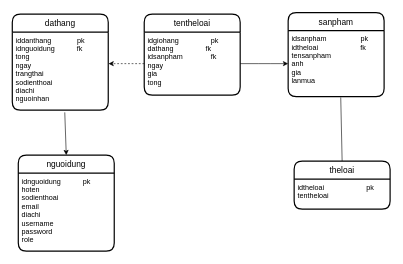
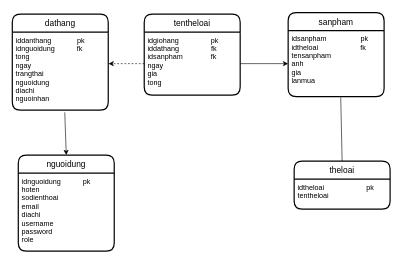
  <mxCell id="0" />
  <mxCell id="1" parent="0" />
  <mxCell id="2" value="dathang" style="swimlane;childLayout=stackLayout;horizontal=1;startSize=30;horizontalStack=0;rounded=1;fontSize=14;fontStyle=0;strokeWidth=2;resizeParent=0;resizeLast=1;shadow=0;dashed=0;align=center;" vertex="1" parent="1"><mxGeometry x="20" y="23" width="160" height="160" as="geometry" /></mxCell>
- <mxCell id="3" value="iddanthang             pk&#10;idnguoidung           fk &#10;tong &#10;ngay&#10;trangthai&#10;sodienthoai &#10;diachi&#10;nguoinhan" style="align=left;strokeColor=none;fillColor=none;spacingLeft=4;fontSize=12;verticalAlign=top;resizable=0;rotatable=0;part=1;" vertex="1" parent="2"><mxGeometry y="30" width="160" height="130" as="geometry" /></mxCell>
+ <mxCell id="3" value="iddanthang             pk&#10;idnguoidung           fk &#10;tong &#10;ngay&#10;trangthai&#10;nguoidung &#10;diachi&#10;nguoinhan" style="align=left;strokeColor=none;fillColor=none;spacingLeft=4;fontSize=12;verticalAlign=top;resizable=0;rotatable=0;part=1;" vertex="1" parent="2"><mxGeometry y="30" width="160" height="130" as="geometry" /></mxCell>
  <mxCell id="4" value="nguoidung" style="swimlane;childLayout=stackLayout;horizontal=1;startSize=30;horizontalStack=0;rounded=1;fontSize=14;fontStyle=0;strokeWidth=2;resizeParent=0;resizeLast=1;shadow=0;dashed=0;align=center;" vertex="1" parent="1"><mxGeometry x="30" y="258" width="160" height="160" as="geometry" /></mxCell>
  <mxCell id="5" value="idnguoidung           pk&#10;hoten&#10;sodienthoai&#10;email&#10;diachi&#10;username&#10;password&#10;role" style="align=left;strokeColor=none;fillColor=none;spacingLeft=4;fontSize=12;verticalAlign=top;resizable=0;rotatable=0;part=1;" vertex="1" parent="4"><mxGeometry y="30" width="160" height="130" as="geometry" /></mxCell>
  <mxCell id="6" value="tentheloai" style="swimlane;childLayout=stackLayout;horizontal=1;startSize=30;horizontalStack=0;rounded=1;fontSize=14;fontStyle=0;strokeWidth=2;resizeParent=0;resizeLast=1;shadow=0;dashed=0;align=center;" vertex="1" parent="1"><mxGeometry x="240" y="23" width="160" height="135" as="geometry" /></mxCell>
- <mxCell id="7" value="idgiohang                pk&#10;dathang                fk&#10;idsanpham              fk&#10;ngay&#10;gia &#10;tong" style="align=left;strokeColor=none;fillColor=none;spacingLeft=4;fontSize=12;verticalAlign=top;resizable=0;rotatable=0;part=1;" vertex="1" parent="6"><mxGeometry y="30" width="160" height="105" as="geometry" /></mxCell>
+ <mxCell id="7" value="idgiohang                pk&#10;iddathang                fk&#10;idsanpham              fk&#10;ngay&#10;gia &#10;tong" style="align=left;strokeColor=none;fillColor=none;spacingLeft=4;fontSize=12;verticalAlign=top;resizable=0;rotatable=0;part=1;" vertex="1" parent="6"><mxGeometry y="30" width="160" height="105" as="geometry" /></mxCell>
  <mxCell id="8" value="theloai" style="swimlane;childLayout=stackLayout;horizontal=1;startSize=30;horizontalStack=0;rounded=1;fontSize=14;fontStyle=0;strokeWidth=2;resizeParent=0;resizeLast=1;shadow=0;dashed=0;align=center;" vertex="1" parent="1"><mxGeometry x="490" y="268" width="160" height="80" as="geometry" /></mxCell>
  <mxCell id="9" value="idtheloai                     pk&#10;tentheloai" style="align=left;strokeColor=none;fillColor=none;spacingLeft=4;fontSize=12;verticalAlign=top;resizable=0;rotatable=0;part=1;" vertex="1" parent="8"><mxGeometry y="30" width="160" height="50" as="geometry" /></mxCell>
  <mxCell id="10" value="sanpham" style="swimlane;childLayout=stackLayout;horizontal=1;startSize=30;horizontalStack=0;rounded=1;fontSize=14;fontStyle=0;strokeWidth=2;resizeParent=0;resizeLast=1;shadow=0;dashed=0;align=center;" vertex="1" parent="1"><mxGeometry x="480" y="20.5" width="160" height="140" as="geometry" /></mxCell>
  <mxCell id="11" value="idsanpham                 pk&#10;idtheloai                     fk&#10;tensanpham&#10;anh&#10;gia&#10;lanmua&#10;" style="align=left;strokeColor=none;fillColor=none;spacingLeft=4;fontSize=12;verticalAlign=top;resizable=0;rotatable=0;part=1;" vertex="1" parent="10"><mxGeometry y="30" width="160" height="110" as="geometry" /></mxCell>
  <mxCell id="12" style="edgeStyle=entityRelationEdgeStyle;rounded=0;orthogonalLoop=1;jettySize=auto;html=1;entryX=0;entryY=0.5;entryDx=0;entryDy=0;" edge="1" parent="1" source="7" target="11"><mxGeometry relative="1" as="geometry" /></mxCell>
  <mxCell id="13" style="edgeStyle=entityRelationEdgeStyle;rounded=0;orthogonalLoop=1;jettySize=auto;html=1;entryX=1.003;entryY=0.404;entryDx=0;entryDy=0;entryPerimeter=0;dashed=1;" edge="1" parent="1" source="7" target="3"><mxGeometry relative="1" as="geometry" /></mxCell>
  <mxCell id="14" value="" style="endArrow=classic;html=1;rounded=0;entryX=0.5;entryY=0;entryDx=0;entryDy=0;exitX=0.547;exitY=1.029;exitDx=0;exitDy=0;exitPerimeter=0;" edge="1" parent="1" source="3" target="4"><mxGeometry width="50" height="50" relative="1" as="geometry"><mxPoint x="320" y="238" as="sourcePoint" /><mxPoint x="370" y="188" as="targetPoint" /></mxGeometry></mxCell>
  <mxCell id="15" value="" style="endArrow=none;html=1;rounded=0;entryX=0.5;entryY=0;entryDx=0;entryDy=0;exitX=0.548;exitY=1.012;exitDx=0;exitDy=0;exitPerimeter=0;" edge="1" parent="1" source="11" target="8"><mxGeometry width="50" height="50" relative="1" as="geometry"><mxPoint x="320" y="238" as="sourcePoint" /><mxPoint x="370" y="188" as="targetPoint" /></mxGeometry></mxCell>
